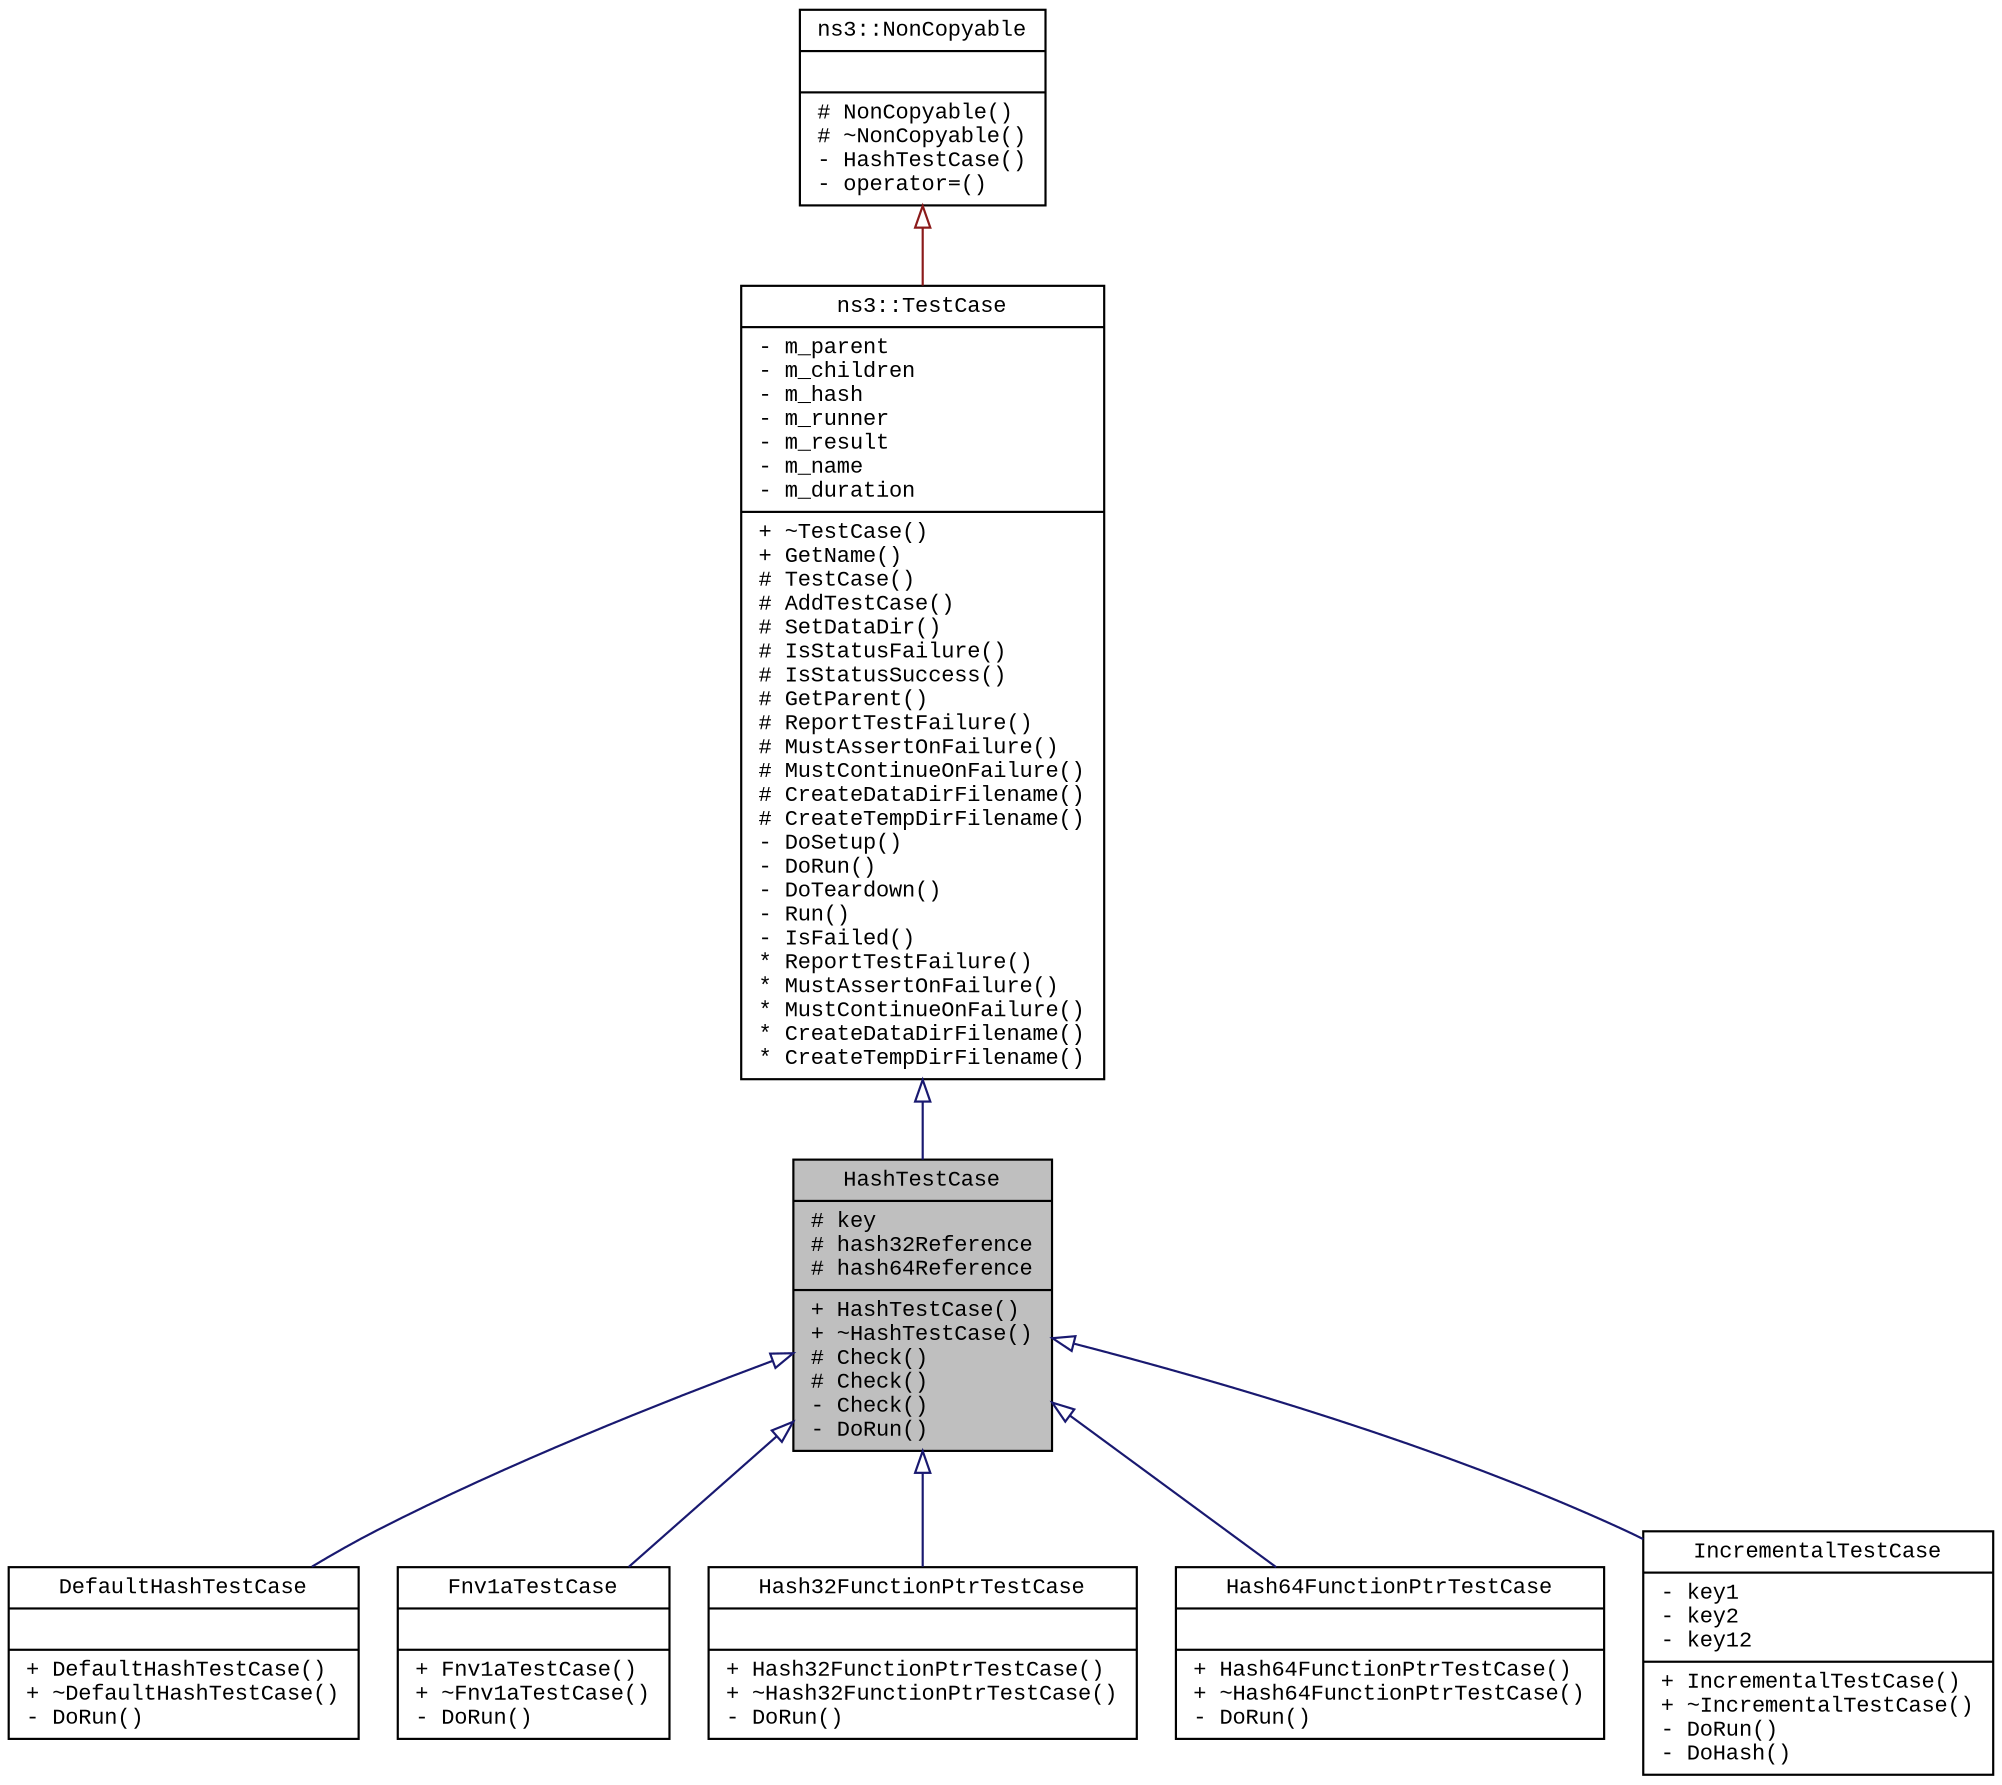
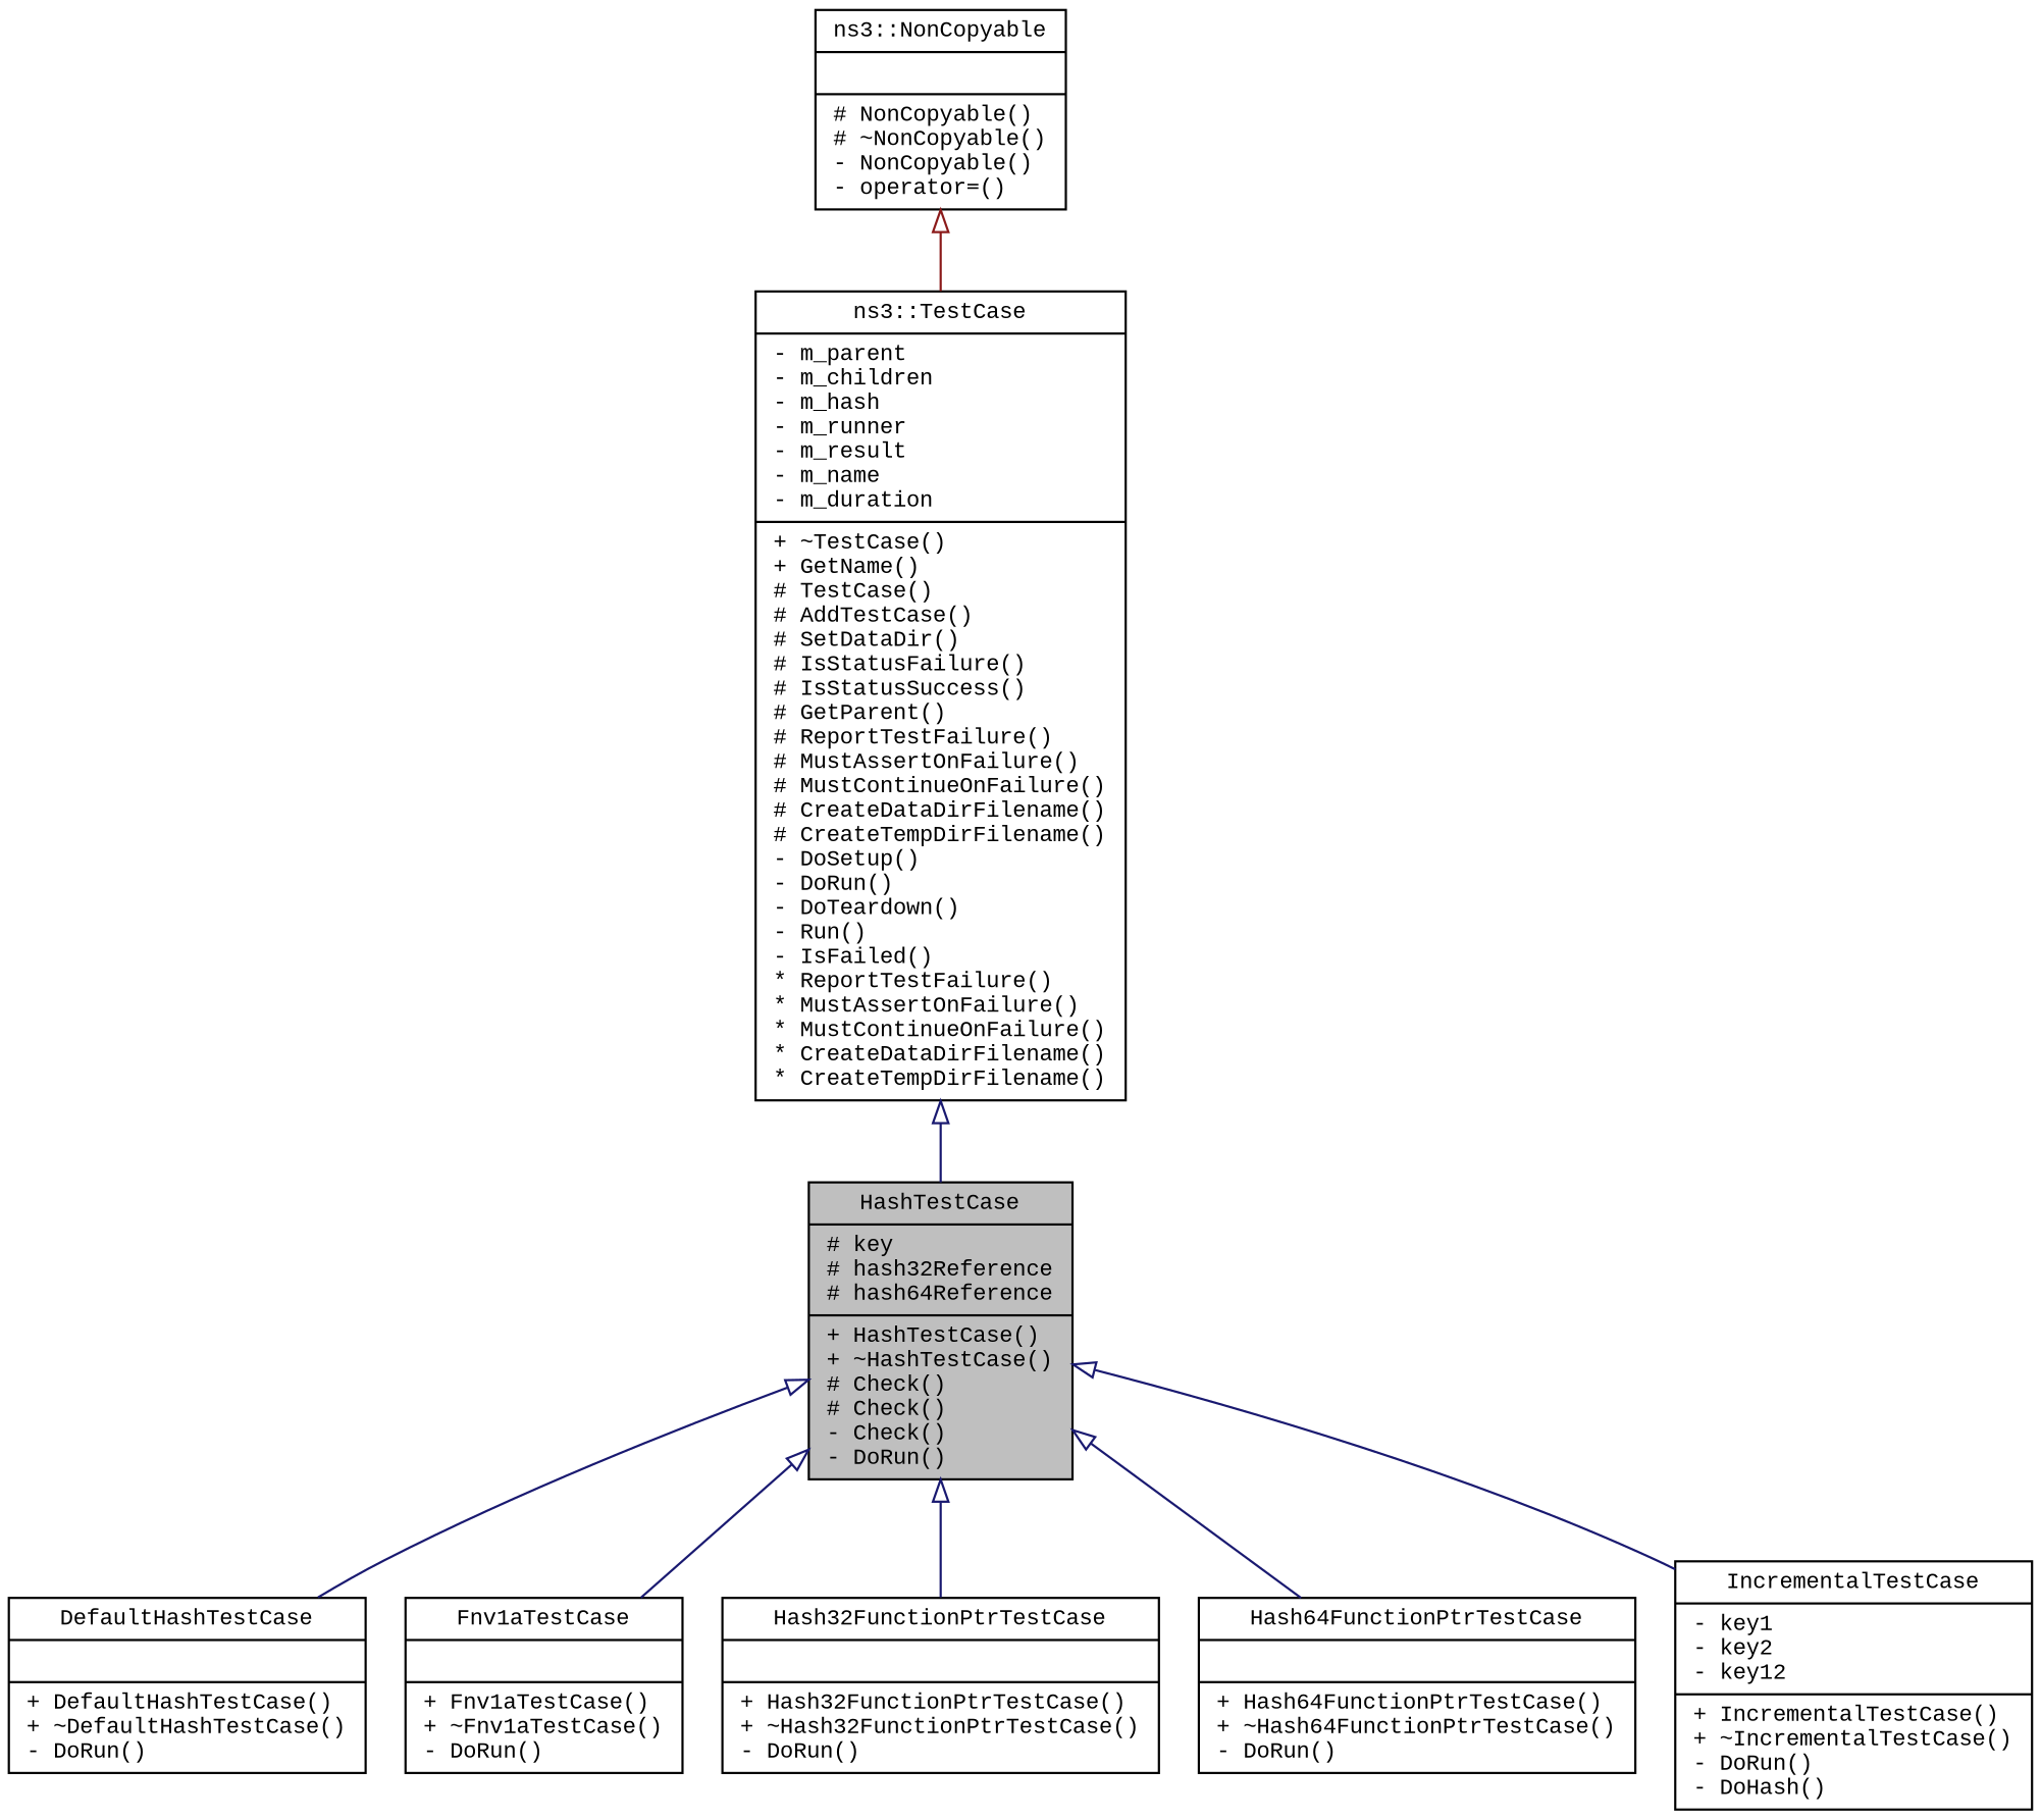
  digraph {
    fontname="Liberation Mono"
    node [color=black fillcolor=white fontname="Liberation Mono" fontsize=10 shape=record style=filled]
    edge [arrowtail=onormal color=midnightblue dir=back fontname="Liberation Mono" fontsize=10 labelfontname=Helvetica labelfontsize=10 style=solid]
    n1 [fillcolor=grey75 fontcolor=black height=0.2 label="{HashTestCase\n|# key\l# hash32Reference\l# hash64Reference\l|+ HashTestCase()\l+ ~HashTestCase()\l# Check()\l# Check()\l- Check()\l- DoRun()\l}" width=0.4]
    n2 [height=0.2 label="{DefaultHashTestCase\n||+ DefaultHashTestCase()\l+ ~DefaultHashTestCase()\l- DoRun()\l}" width=0.4]
    n3 [height=0.2 label="{Fnv1aTestCase\n||+ Fnv1aTestCase()\l+ ~Fnv1aTestCase()\l- DoRun()\l}" width=0.4]
    n4 [height=0.2 label="{Hash32FunctionPtrTestCase\n||+ Hash32FunctionPtrTestCase()\l+ ~Hash32FunctionPtrTestCase()\l- DoRun()\l}" width=0.4]
    n5 [height=0.2 label="{Hash64FunctionPtrTestCase\n||+ Hash64FunctionPtrTestCase()\l+ ~Hash64FunctionPtrTestCase()\l- DoRun()\l}" width=0.4]
    n6 [height=0.2 label="{IncrementalTestCase\n|- key1\l- key2\l- key12\l|+ IncrementalTestCase()\l+ ~IncrementalTestCase()\l- DoRun()\l- DoHash()\l}" width=0.4]
    n7 [height=0.2 label="{ns3::TestCase\n|- m_parent\l- m_children\l- m_hash\l- m_runner\l- m_result\l- m_name\l- m_duration\l|+ ~TestCase()\l+ GetName()\l# TestCase()\l# AddTestCase()\l# SetDataDir()\l# IsStatusFailure()\l# IsStatusSuccess()\l# GetParent()\l# ReportTestFailure()\l# MustAssertOnFailure()\l# MustContinueOnFailure()\l# CreateDataDirFilename()\l# CreateTempDirFilename()\l- DoSetup()\l- DoRun()\l- DoTeardown()\l- Run()\l- IsFailed()\l* ReportTestFailure()\l* MustAssertOnFailure()\l* MustContinueOnFailure()\l* CreateDataDirFilename()\l* CreateTempDirFilename()\l}" width=0.4]
-   n8 [height=0.2 label="{ns3::NonCopyable\n||# NonCopyable()\l# ~NonCopyable()\l- HashTestCase()\l- operator=()\l}" width=0.4]
+   n8 [height=0.2 label="{ns3::NonCopyable\n||# NonCopyable()\l# ~NonCopyable()\l- NonCopyable()\l- operator=()\l}" width=0.4]
    n1 -> n2
    n1 -> n3
    n1 -> n4
    n1 -> n5
    n1 -> n6
    n7 -> n1
    n8 -> n7 [color=firebrick4]
  }
